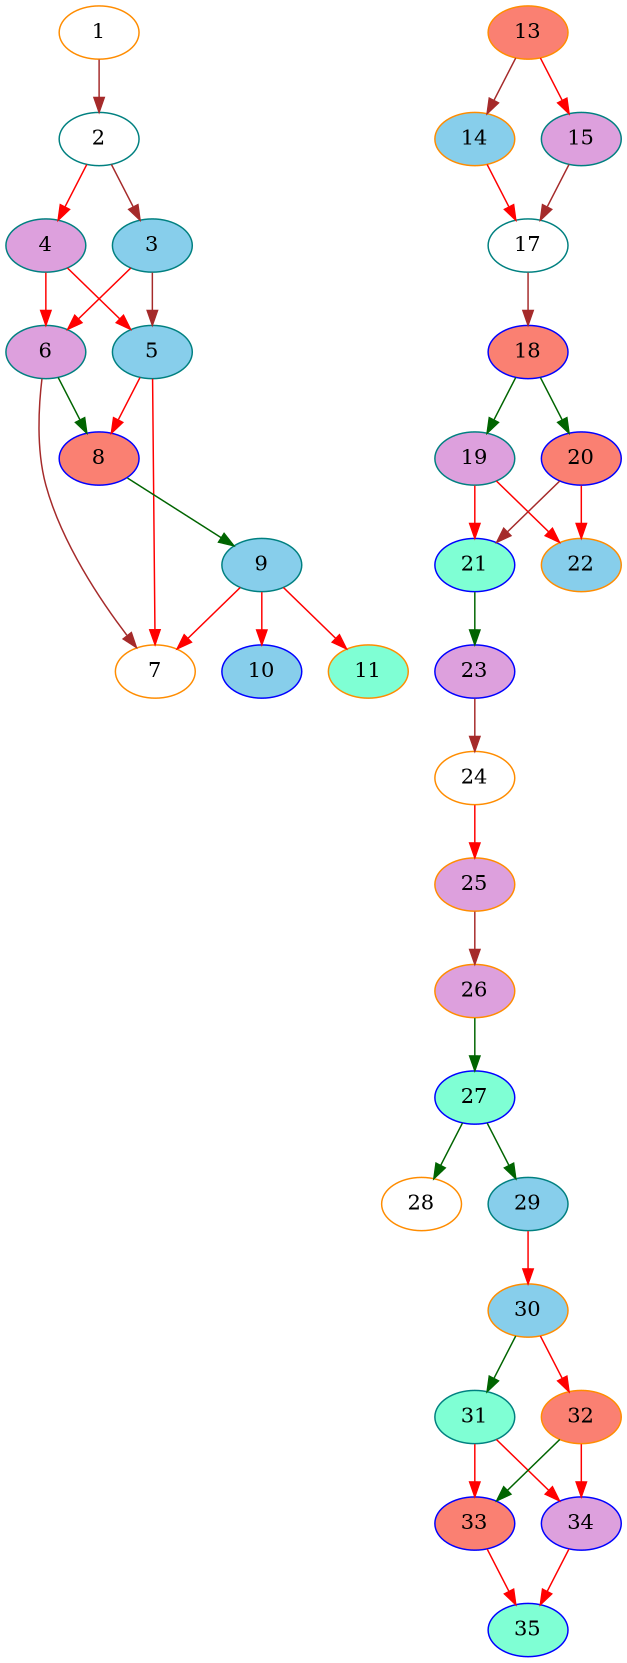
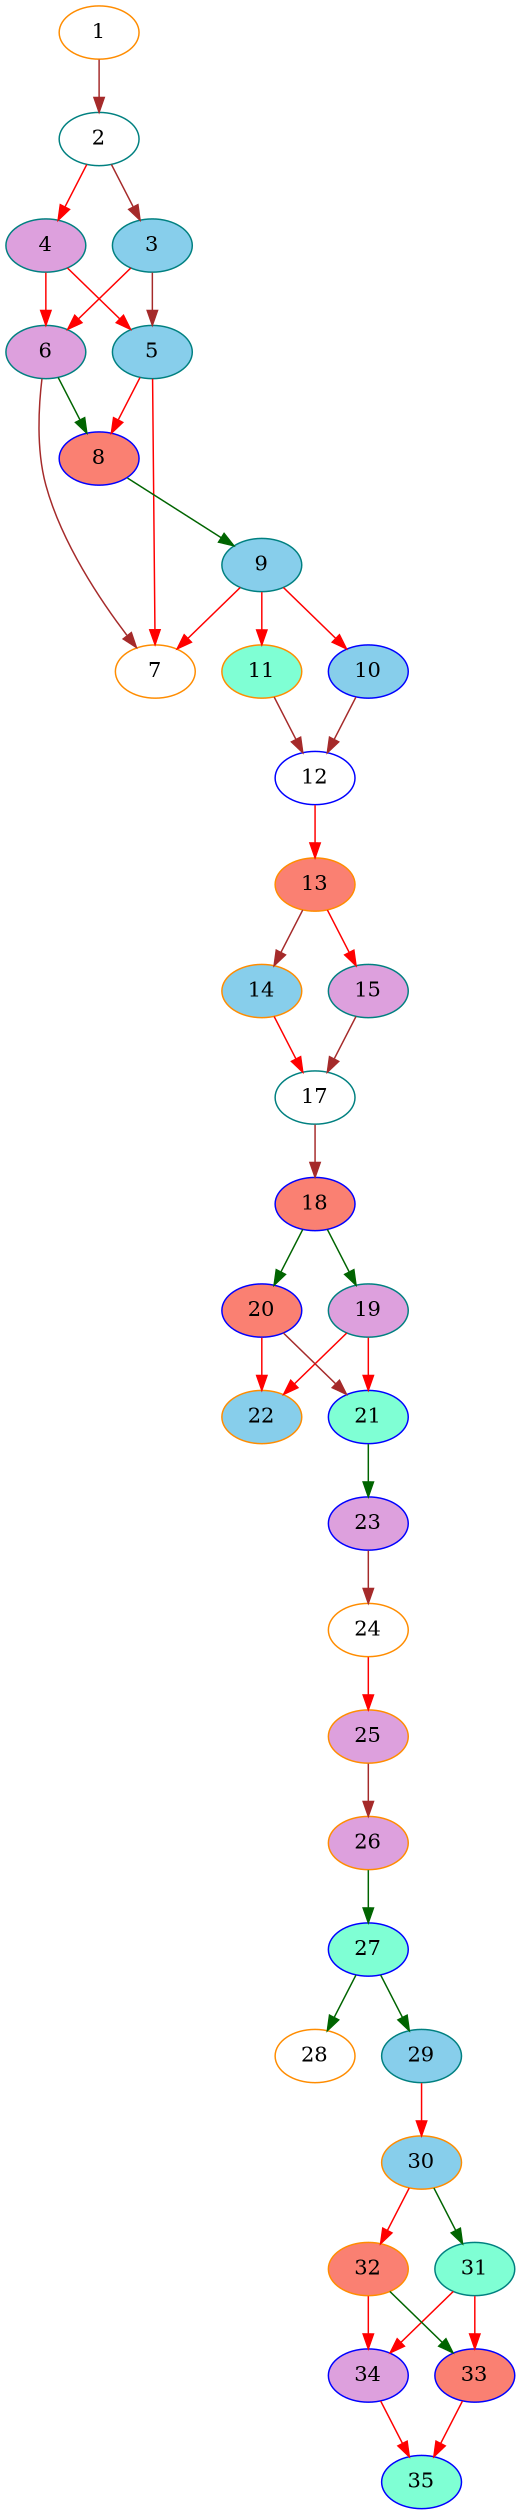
  digraph {
    node [alpha=0.03 color=darkorange fillcolor=skyblue style=filled]
    edge [color=red]
    1 [alpha=0.01 expect_size=46521344 fillcolor=white]
    2 [alpha=0.00 color=teal expect_size=41598976 fillcolor=white]
    3 [alpha=0.10 color=teal expect_size=13579264]
    4 [color=teal expect_size=7227392 fillcolor=plum]
    5 [alpha=0.04 color=teal expect_size=11308032]
    6 [alpha=0.02 color=teal expect_size=25288704 fillcolor=plum]
    7 [alpha=0.18 expect_size=38282240 fillcolor=white]
    8 [alpha=0.01 color=blue expect_size=50272256 fillcolor=salmon]
    9 [alpha=0.19 color=teal expect_size=9871360]
    10 [alpha=0.09 color=blue expect_size=12800000]
    11 [alpha=0.12 expect_size=15536128 fillcolor=aquamarine]
+   12 [alpha=0.18 color=blue expect_size=17959936 fillcolor=white]
    13 [alpha=0.08 expect_size=18828288 fillcolor=salmon]
    14 [alpha=0.15 expect_size=42101760]
    15 [alpha=0.20 color=teal expect_size=49520640 fillcolor=plum]
    17 [alpha=0.08 color=teal expect_size=16197632 fillcolor=white]
    18 [color=blue expect_size=11672576 fillcolor=salmon]
    19 [alpha=0.04 color=teal expect_size=14533632 fillcolor=plum]
    20 [color=blue expect_size=11141120 fillcolor=salmon]
    21 [alpha=0.19 color=blue expect_size=32159744 fillcolor=aquamarine]
    22 [alpha=0.11 expect_size=14411776]
    23 [alpha=0.06 color=blue expect_size=10650624 fillcolor=plum]
    24 [alpha=0.02 expect_size=28754944 fillcolor=white]
    25 [alpha=0.01 expect_size=17723392 fillcolor=plum]
    26 [alpha=0.08 expect_size=16790528 fillcolor=plum]
    27 [alpha=0.09 color=blue expect_size=13990912 fillcolor=aquamarine]
    28 [alpha=0.09 expect_size=33030144 fillcolor=white]
    29 [alpha=0.11 color=teal expect_size=39946240]
    30 [alpha=0.17 expect_size=50104320]
    31 [alpha=0.07 color=teal expect_size=10166272 fillcolor=aquamarine]
    32 [alpha=0.02 expect_size=8594432 fillcolor=salmon]
    33 [color=blue expect_size=34560000 fillcolor=salmon]
    34 [alpha=0.19 color=blue expect_size=49214464 fillcolor=plum]
    35 [alpha=0.14 color=blue expect_size=7357440 fillcolor=aquamarine]
    1 -> 2 [color=brown]
    2 -> 3 [color=brown]
    2 -> 4
    3 -> 5 [color=brown]
    3 -> 6
    4 -> 5
    4 -> 6
    5 -> 7
    5 -> 8
    6 -> 7 [color=brown]
    6 -> 8 [color=darkgreen]
    8 -> 9 [color=darkgreen]
    9 -> 7
    9 -> 10
    9 -> 11
+   10 -> 12 [color=brown]
+   11 -> 12 [color=brown]
+   12 -> 13
    13 -> 14 [color=brown]
    13 -> 15
    14 -> 17
    15 -> 17 [color=brown]
    17 -> 18 [color=brown]
    18 -> 19 [color=darkgreen]
    18 -> 20 [color=darkgreen]
    19 -> 21
    19 -> 22
    20 -> 21 [color=brown]
    20 -> 22
    21 -> 23 [color=darkgreen]
    23 -> 24 [color=brown]
    24 -> 25
    25 -> 26 [color=brown]
    26 -> 27 [color=darkgreen]
    27 -> 28 [color=darkgreen]
    27 -> 29 [color=darkgreen]
    29 -> 30
    30 -> 31 [color=darkgreen]
    30 -> 32
    31 -> 33
    31 -> 34
    32 -> 33 [color=darkgreen]
    32 -> 34
    33 -> 35
    34 -> 35
  }
